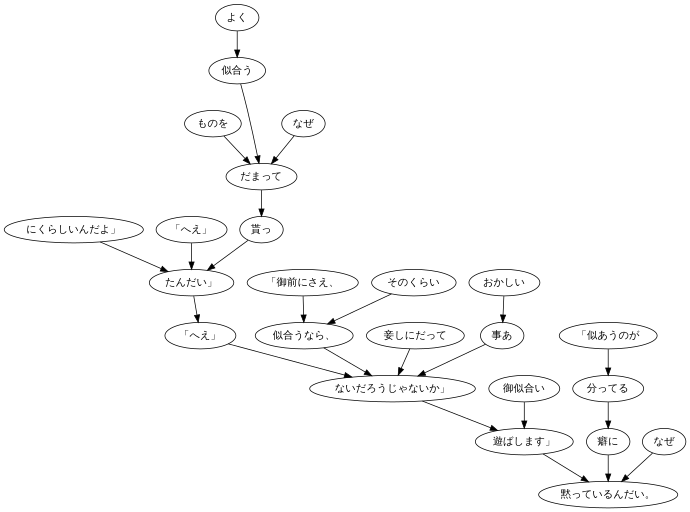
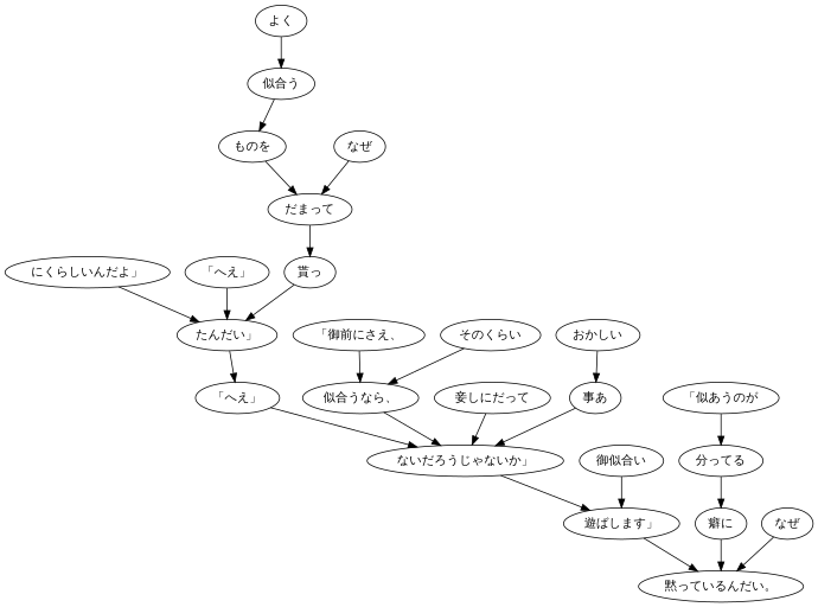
  digraph {
    n1 [label="にくらしいんだよ」"]
    n2 [label="たんだい」"]
    n3 [label="「へえ」"]
    n4 [label="「へえ」"]
    n5 [label="似合う"]
    n6 [label="ものを"]
    n7 [label="よく"]
    n8 [label="だまって"]
    n9 [label="貰っ"]
    n10 [label="なぜ"]
    n11 [label="ないだろうじゃないか」"]
    n12 [label="遊ばします」"]
    n13 [label="「御前にさえ、"]
    n14 [label="似合うなら、"]
    n15 [label="そのくらい"]
    n16 [label="妾しにだって"]
    n17 [label="おかしい"]
    n18 [label="事あ"]
    n19 [label="黙っているんだい。"]
    n20 [label="御似合い"]
    n21 [label="「似あうのが"]
    n22 [label="分ってる"]
    n23 [label="癖に"]
    n24 [label="なぜ"]
    n1 -> n2
    n2 -> n3
    n3 -> n11
    n4 -> n2
-   n5 -> n8
+   n5 -> n6
    n6 -> n8
    n7 -> n5
    n8 -> n9
    n9 -> n2
    n10 -> n8
    n11 -> n12
    n12 -> n19
    n13 -> n14
    n14 -> n11
    n15 -> n14
    n16 -> n11
    n17 -> n18
    n18 -> n11
    n20 -> n12
    n21 -> n22
    n22 -> n23
    n23 -> n19
    n24 -> n19
  }
